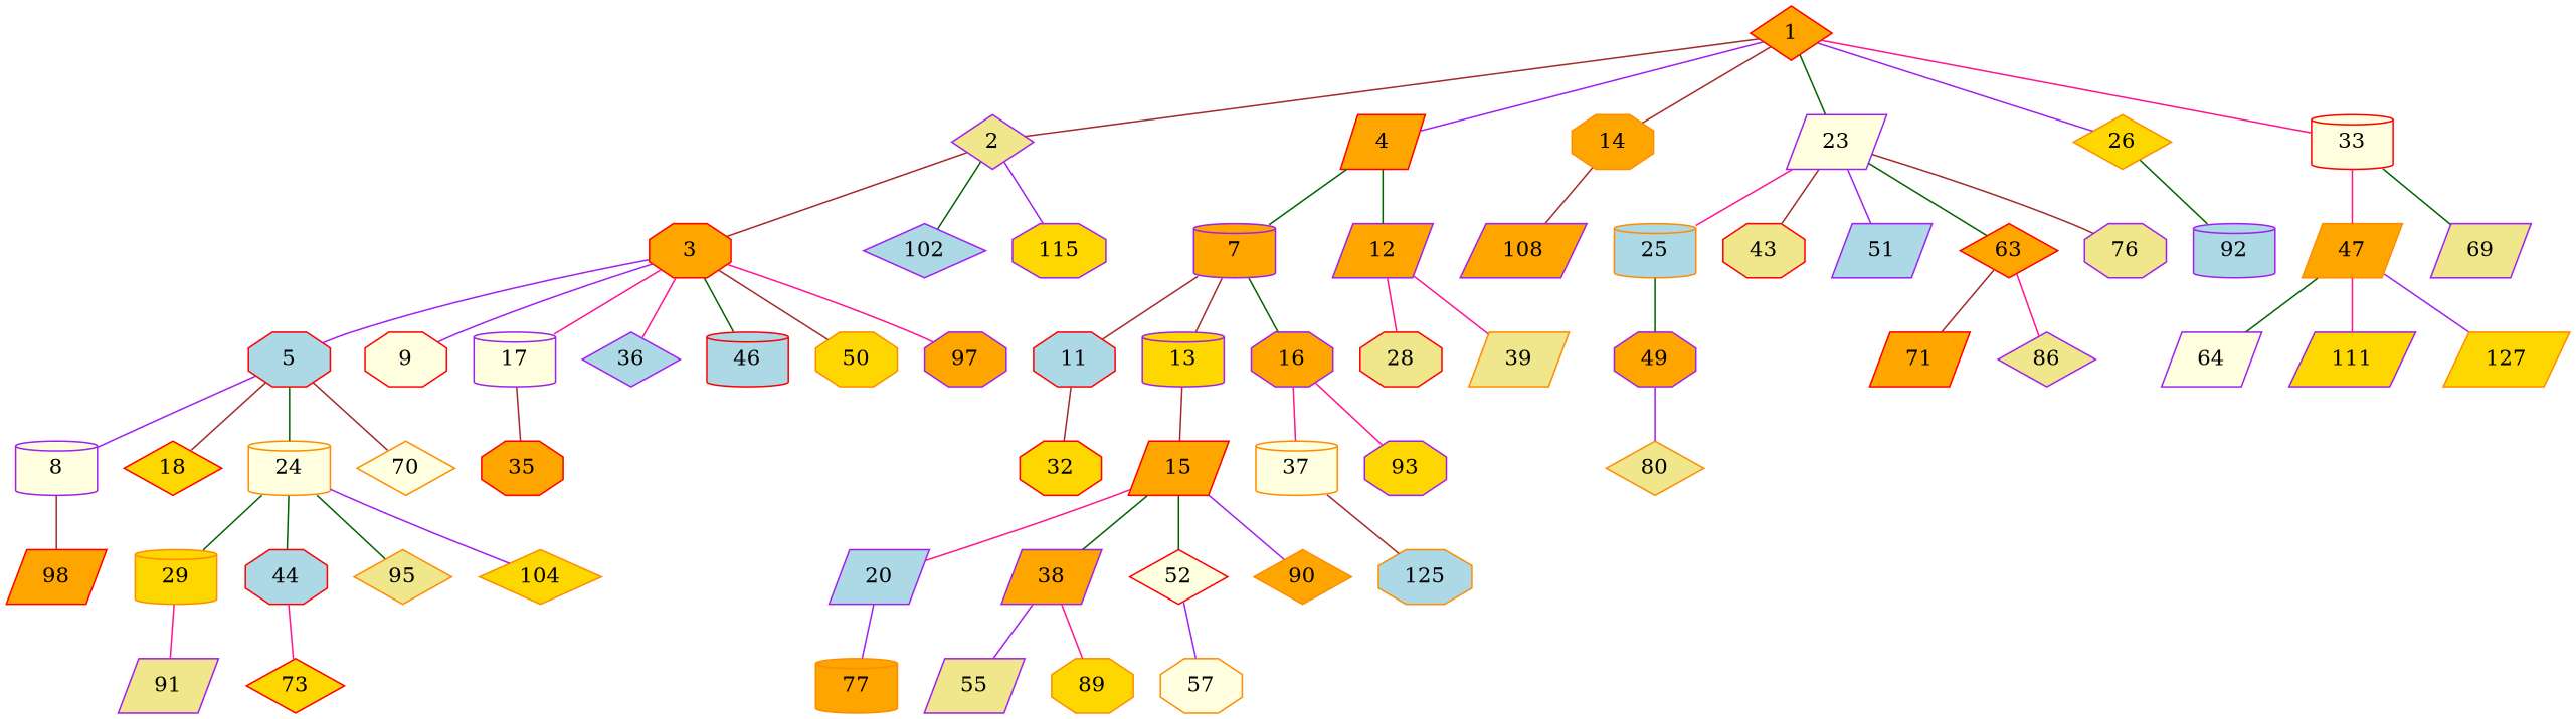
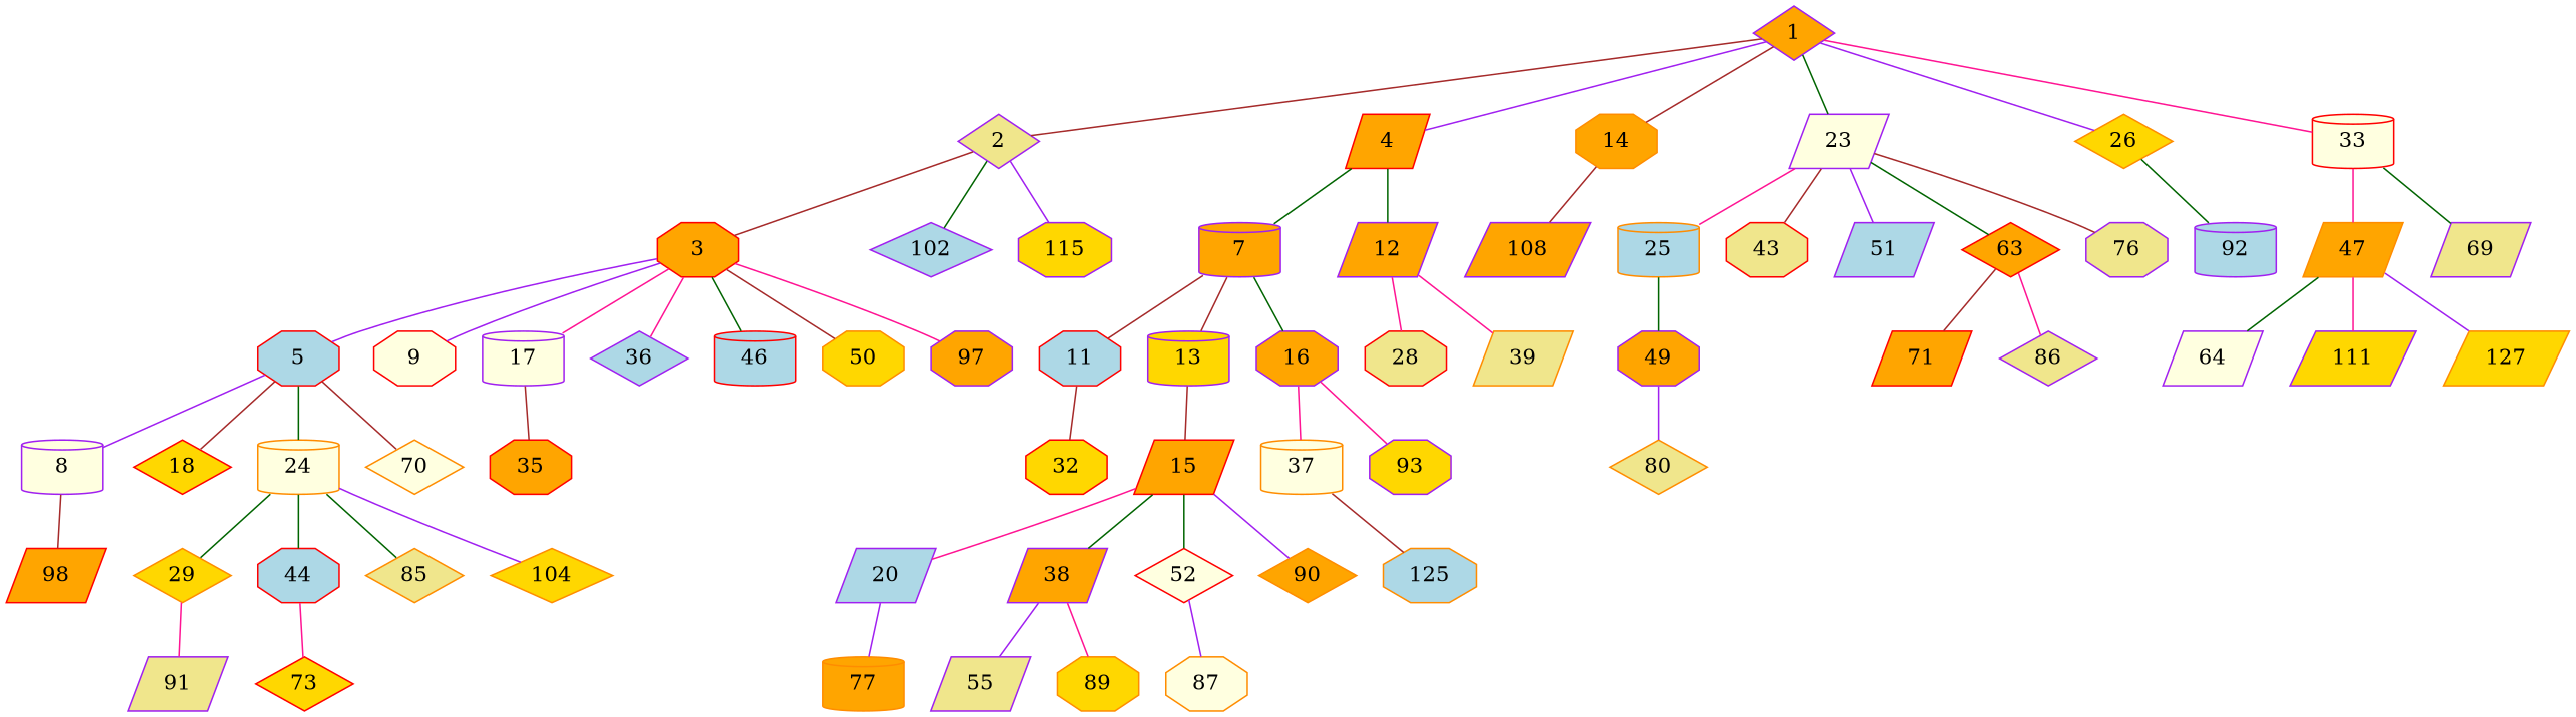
  graph {
    node [color=purple fillcolor=orange shape=octagon style=filled]
    edge [color=brown]
-   1 [color=red shape=diamond]
+   1 [shape=diamond]
    2 [fillcolor=khaki shape=diamond]
    4 [color=red shape=parallelogram]
    14 [color=darkorange]
    23 [fillcolor=lightyellow shape=parallelogram]
    26 [color=darkorange fillcolor=gold shape=diamond super="+48"]
    33 [color=red fillcolor=lightyellow shape=cylinder super="+42"]
    3 [color=red]
    102 [fillcolor=lightblue shape=diamond super="+130"]
    115 [fillcolor=gold]
    7 [shape=cylinder super="+21"]
    12 [shape=parallelogram super="+19+68"]
    108 [shape=parallelogram]
    25 [color=darkorange fillcolor=lightblue shape=cylinder super="+103+118+30+31"]
    43 [color=red fillcolor=khaki super="+84"]
    51 [fillcolor=lightblue shape=parallelogram super="+129"]
    63 [color=red shape=diamond super="+74"]
    76 [fillcolor=khaki]
    92 [fillcolor=lightblue shape=cylinder super="+100"]
    47 [color=darkorange shape=parallelogram super="+62"]
    69 [fillcolor=khaki shape=parallelogram]
    5 [color=red fillcolor=lightblue super="+10+6+22+45"]
    9 [color=red fillcolor=lightyellow super="+128"]
    17 [fillcolor=lightyellow shape=cylinder super="+58"]
    36 [fillcolor=lightblue shape=diamond super="+60"]
    46 [color=red fillcolor=lightblue shape=cylinder]
    50 [color=darkorange fillcolor=gold]
    97
    8 [fillcolor=lightyellow shape=cylinder super="+67+53"]
    18 [color=red fillcolor=gold shape=diamond]
    24 [color=darkorange fillcolor=lightyellow shape=cylinder super="+27"]
    70 [color=darkorange fillcolor=lightyellow shape=diamond]
    35 [color=red]
    11 [color=red fillcolor=lightblue]
    13 [fillcolor=gold shape=cylinder]
    16
    28 [color=red fillcolor=khaki super="+54"]
    39 [color=darkorange fillcolor=khaki shape=parallelogram]
    98 [color=red shape=parallelogram]
-   29 [color=darkorange fillcolor=gold shape=cylinder super="+41+59+114"]
+   29 [color=darkorange fillcolor=gold shape=diamond super="+41+59+114"]
    44 [color=red fillcolor=lightblue]
-   85 [color=darkorange fillcolor=khaki shape=diamond label=95]
+   85 [color=darkorange fillcolor=khaki shape=diamond]
    104 [color=darkorange fillcolor=gold shape=diamond]
    32 [color=red fillcolor=gold]
    15 [color=red shape=parallelogram]
    37 [color=darkorange fillcolor=lightyellow shape=cylinder]
    93 [fillcolor=gold]
    20 [fillcolor=lightblue shape=parallelogram super="+56"]
    38 [shape=parallelogram]
    52 [color=red fillcolor=lightyellow shape=diamond super="+78+72"]
    90 [color=darkorange shape=diamond]
    77 [color=darkorange shape=cylinder]
    55 [fillcolor=khaki shape=parallelogram]
    89 [color=darkorange fillcolor=gold]
-   87 [color=darkorange fillcolor=lightyellow super="+120" label=57]
+   87 [color=darkorange fillcolor=lightyellow super="+120"]
    125 [color=darkorange fillcolor=lightblue]
    49
    n58 [color=red label=71 shape=parallelogram]
    86 [fillcolor=khaki shape=diamond super="+126"]
    91 [fillcolor=khaki shape=parallelogram super="+116+124"]
    73 [color=red fillcolor=gold shape=diamond]
    80 [color=darkorange fillcolor=khaki shape=diamond]
    64 [fillcolor=lightyellow shape=parallelogram]
    111 [fillcolor=gold shape=parallelogram]
    127 [color=darkorange fillcolor=gold shape=parallelogram]
    1 -- 2
    1 -- 4 [color=purple]
    1 -- 14
    1 -- 23 [color=darkgreen]
    1 -- 26 [color=purple]
    1 -- 33 [color=deeppink]
    2 -- 3
    2 -- 102 [color=darkgreen]
    2 -- 115 [color=purple]
    4 -- 7 [color=darkgreen]
    4 -- 12 [color=darkgreen]
    14 -- 108
    23 -- 25 [color=deeppink]
    23 -- 43
    23 -- 51 [color=purple]
    23 -- 63 [color=darkgreen]
    23 -- 76
    26 -- 92 [color=darkgreen]
    33 -- 47 [color=deeppink]
    33 -- 69 [color=darkgreen]
    3 -- 5 [color=purple]
    3 -- 9 [color=purple]
    3 -- 17 [color=deeppink]
    3 -- 36 [color=deeppink]
    3 -- 46 [color=darkgreen]
    3 -- 50
    3 -- 97 [color=deeppink]
    7 -- 11
    7 -- 13
    7 -- 16 [color=darkgreen]
    12 -- 28 [color=deeppink]
    12 -- 39 [color=deeppink]
    25 -- 49 [color=darkgreen]
    63 -- n58
    63 -- 86 [color=deeppink]
    47 -- 64 [color=darkgreen]
    47 -- 111 [color=deeppink]
    47 -- 127 [color=purple]
    5 -- 8 [color=purple]
    5 -- 18
    5 -- 24 [color=darkgreen]
    5 -- 70
    17 -- 35
    8 -- 98
    24 -- 29 [color=darkgreen]
    24 -- 44 [color=darkgreen]
    24 -- 85 [color=darkgreen]
    24 -- 104 [color=purple]
    11 -- 32
    13 -- 15
    16 -- 37 [color=deeppink]
    16 -- 93 [color=deeppink]
    29 -- 91 [color=deeppink]
    44 -- 73 [color=deeppink]
    15 -- 20 [color=deeppink]
    15 -- 38 [color=darkgreen]
    15 -- 52 [color=darkgreen]
    15 -- 90 [color=purple]
    37 -- 125
    20 -- 77 [color=purple]
    38 -- 55 [color=purple]
    38 -- 89 [color=deeppink]
    52 -- 87 [color=purple]
    49 -- 80 [color=purple]
  }
